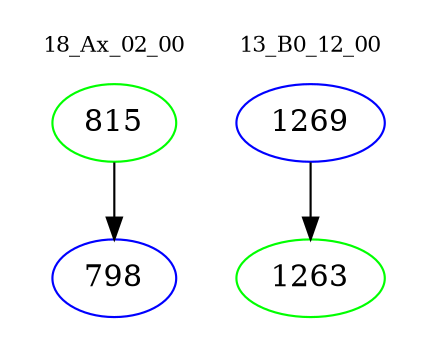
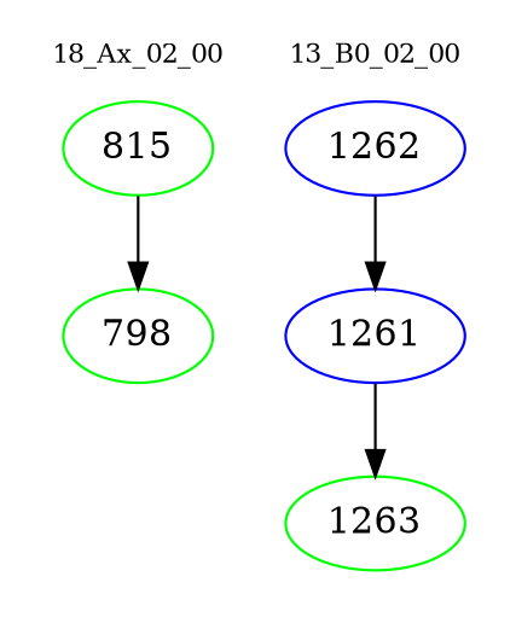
  digraph {
    node [color=blue]
    edge [color=black]
    n1 [color=green label=815]
-   n2 [label=798]
-   n4 [label=1269]
+   n2 [color=green label=798]
+   n3 [label=1262]
+   n4 [label=1261]
    n5 [color=green label=1263]
    subgraph cluster_1 {
      color=white
      fontsize=10
      label="18_Ax_02_00"
      n1
      n2
    }
    subgraph cluster_2 {
      color=white
      fontsize=10
-     label="13_B0_12_00"
+     label="13_B0_02_00"
+     n3
      n4
      n5
    }
    n1 -> n2
+   n3 -> n4
    n4 -> n5
  }
